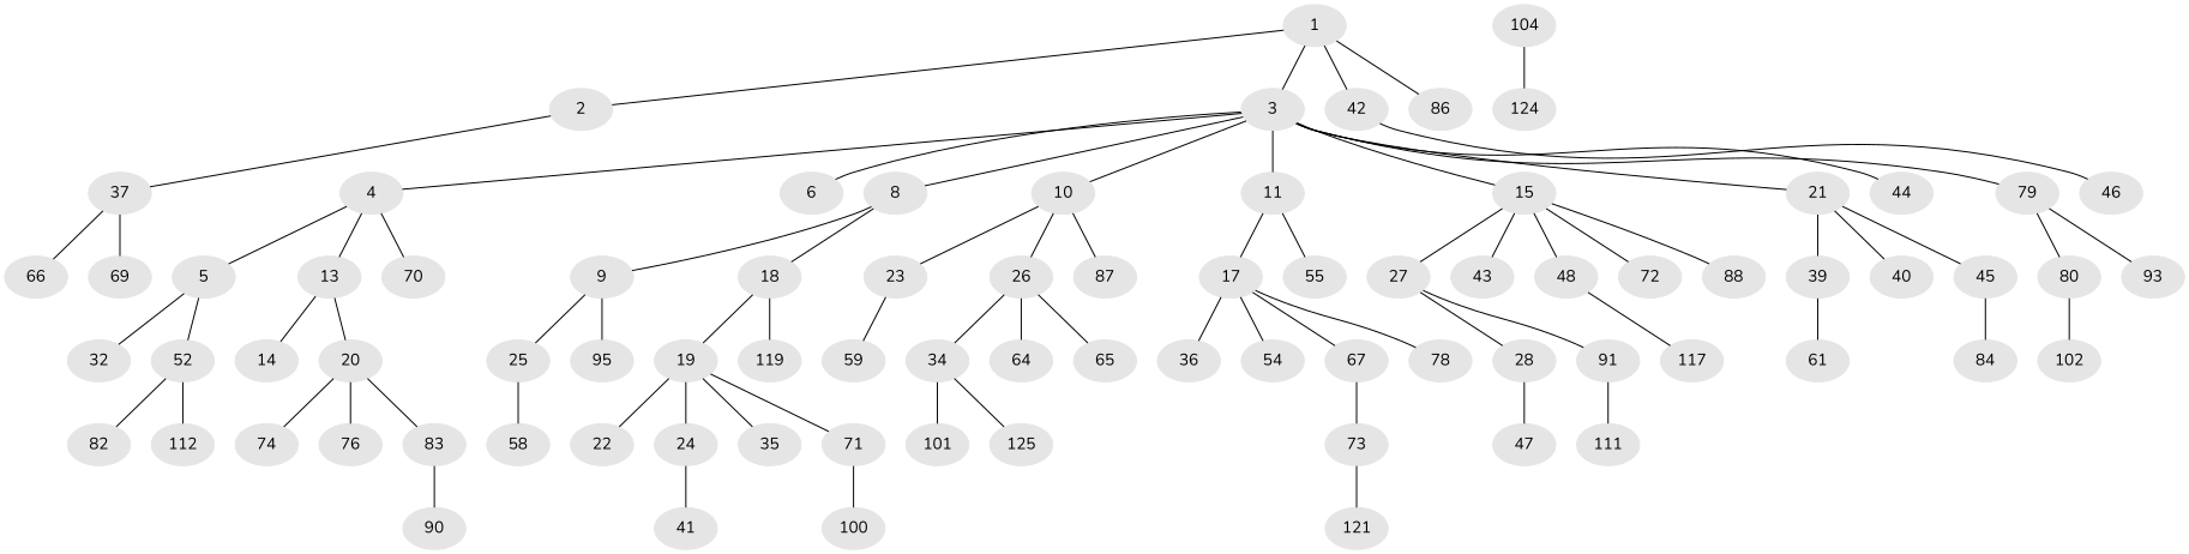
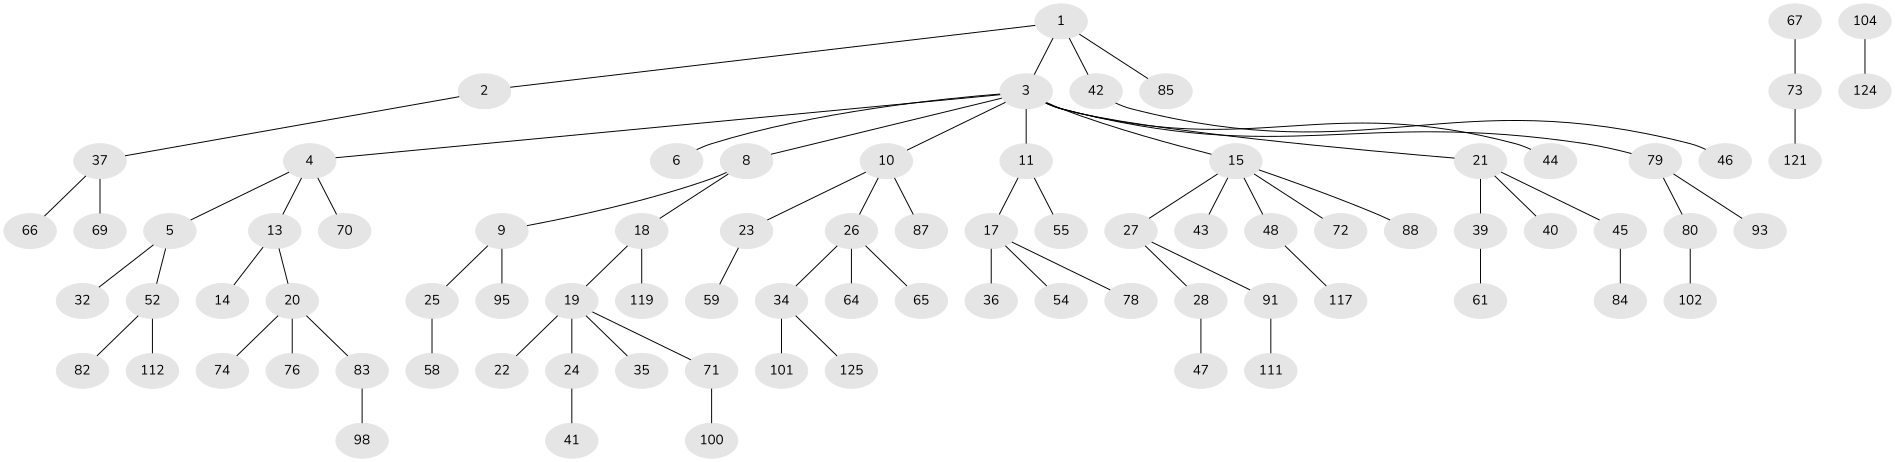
  graph {
    fontname=Nunito
    node [color=gray90 fontname=Nunito style=filled]
    edge [fontname=Nunito]
    1 [super="+51"]
    2 [super="+96"]
    3 [super="+7"]
    42 [super="+49"]
-   85 [label=86]
+   85
    37 [super="+83"]
    4 [super="+113"]
    6
    8
    10 [super="+16"]
    11 [super="+53"]
    15 [super="+30"]
    21 [super="+38"]
    44
    79
    46 [super="+126"]
    66
    69 [super="+98"]
    5 [super="+12"]
    13
    70
    9 [super="+56"]
    18 [super="+50"]
    23 [super="+89"]
    26 [super="+31"]
    87
    17 [super="+33"]
    55
    27 [super="+60"]
    43 [super="+116"]
    48 [super="+94"]
    72
    88
    39 [super="+77"]
    40
    45 [super="+57"]
    80 [super="+106"]
    93 [super="+105"]
    32
    52 [super="+86"]
    14 [super="+123"]
    20 [super="+29"]
    82
    112
    25
    95
    19 [super="+75"]
    119
    58
    59 [super="+110"]
    34 [super="+114"]
    64 [super="+92"]
    65 [super="+108"]
    36 [super="+97"]
    54
    67 [super="+103"]
    78
    74
    76
    n60 [label=83]
    28 [super="+109"]
    91
    117
    73
    22
    24 [super="+63"]
    35 [super="+120"]
    71
    41 [super="+118"]
    100
-   90 [super="+115"]
+   90 [super="+115" label=98]
    61
    84
    101 [super="+107"]
    125
    47 [super="+62"]
    111
    121
    104
    124
    102 [super="+122"]
    1 -- 2
    1 -- 3
    1 -- 42
    1 -- 85
    2 -- 37
    3 -- 4
    3 -- 6
    3 -- 8
    3 -- 10
    3 -- 11
    3 -- 15
    3 -- 21
    3 -- 44
    3 -- 79
    42 -- 46
    37 -- 66
    37 -- 69
    4 -- 5
    4 -- 13
    4 -- 70
    8 -- 9
    8 -- 18
    10 -- 23
    10 -- 26
    10 -- 87
    11 -- 17
    11 -- 55
    15 -- 27
    15 -- 43
    15 -- 48
    15 -- 72
    15 -- 88
    21 -- 39
    21 -- 40
    21 -- 45
    79 -- 80
    79 -- 93
    5 -- 32
    5 -- 52
    13 -- 14
    13 -- 20
    9 -- 25
    9 -- 95
    18 -- 19
    18 -- 119
    23 -- 59
    26 -- 34
    26 -- 64
    26 -- 65
    17 -- 36
    17 -- 54
-   17 -- 67
    17 -- 78
    27 -- 28
    27 -- 91
    48 -- 117
    39 -- 61
    45 -- 84
    80 -- 102
    52 -- 82
    52 -- 112
    20 -- 74
    20 -- 76
    20 -- n60
    25 -- 58
    19 -- 22
    19 -- 24
    19 -- 35
    19 -- 71
    34 -- 101
    34 -- 125
    67 -- 73
    n60 -- 90
    28 -- 47
    91 -- 111
    73 -- 121
    24 -- 41
    71 -- 100
    104 -- 124
  }
